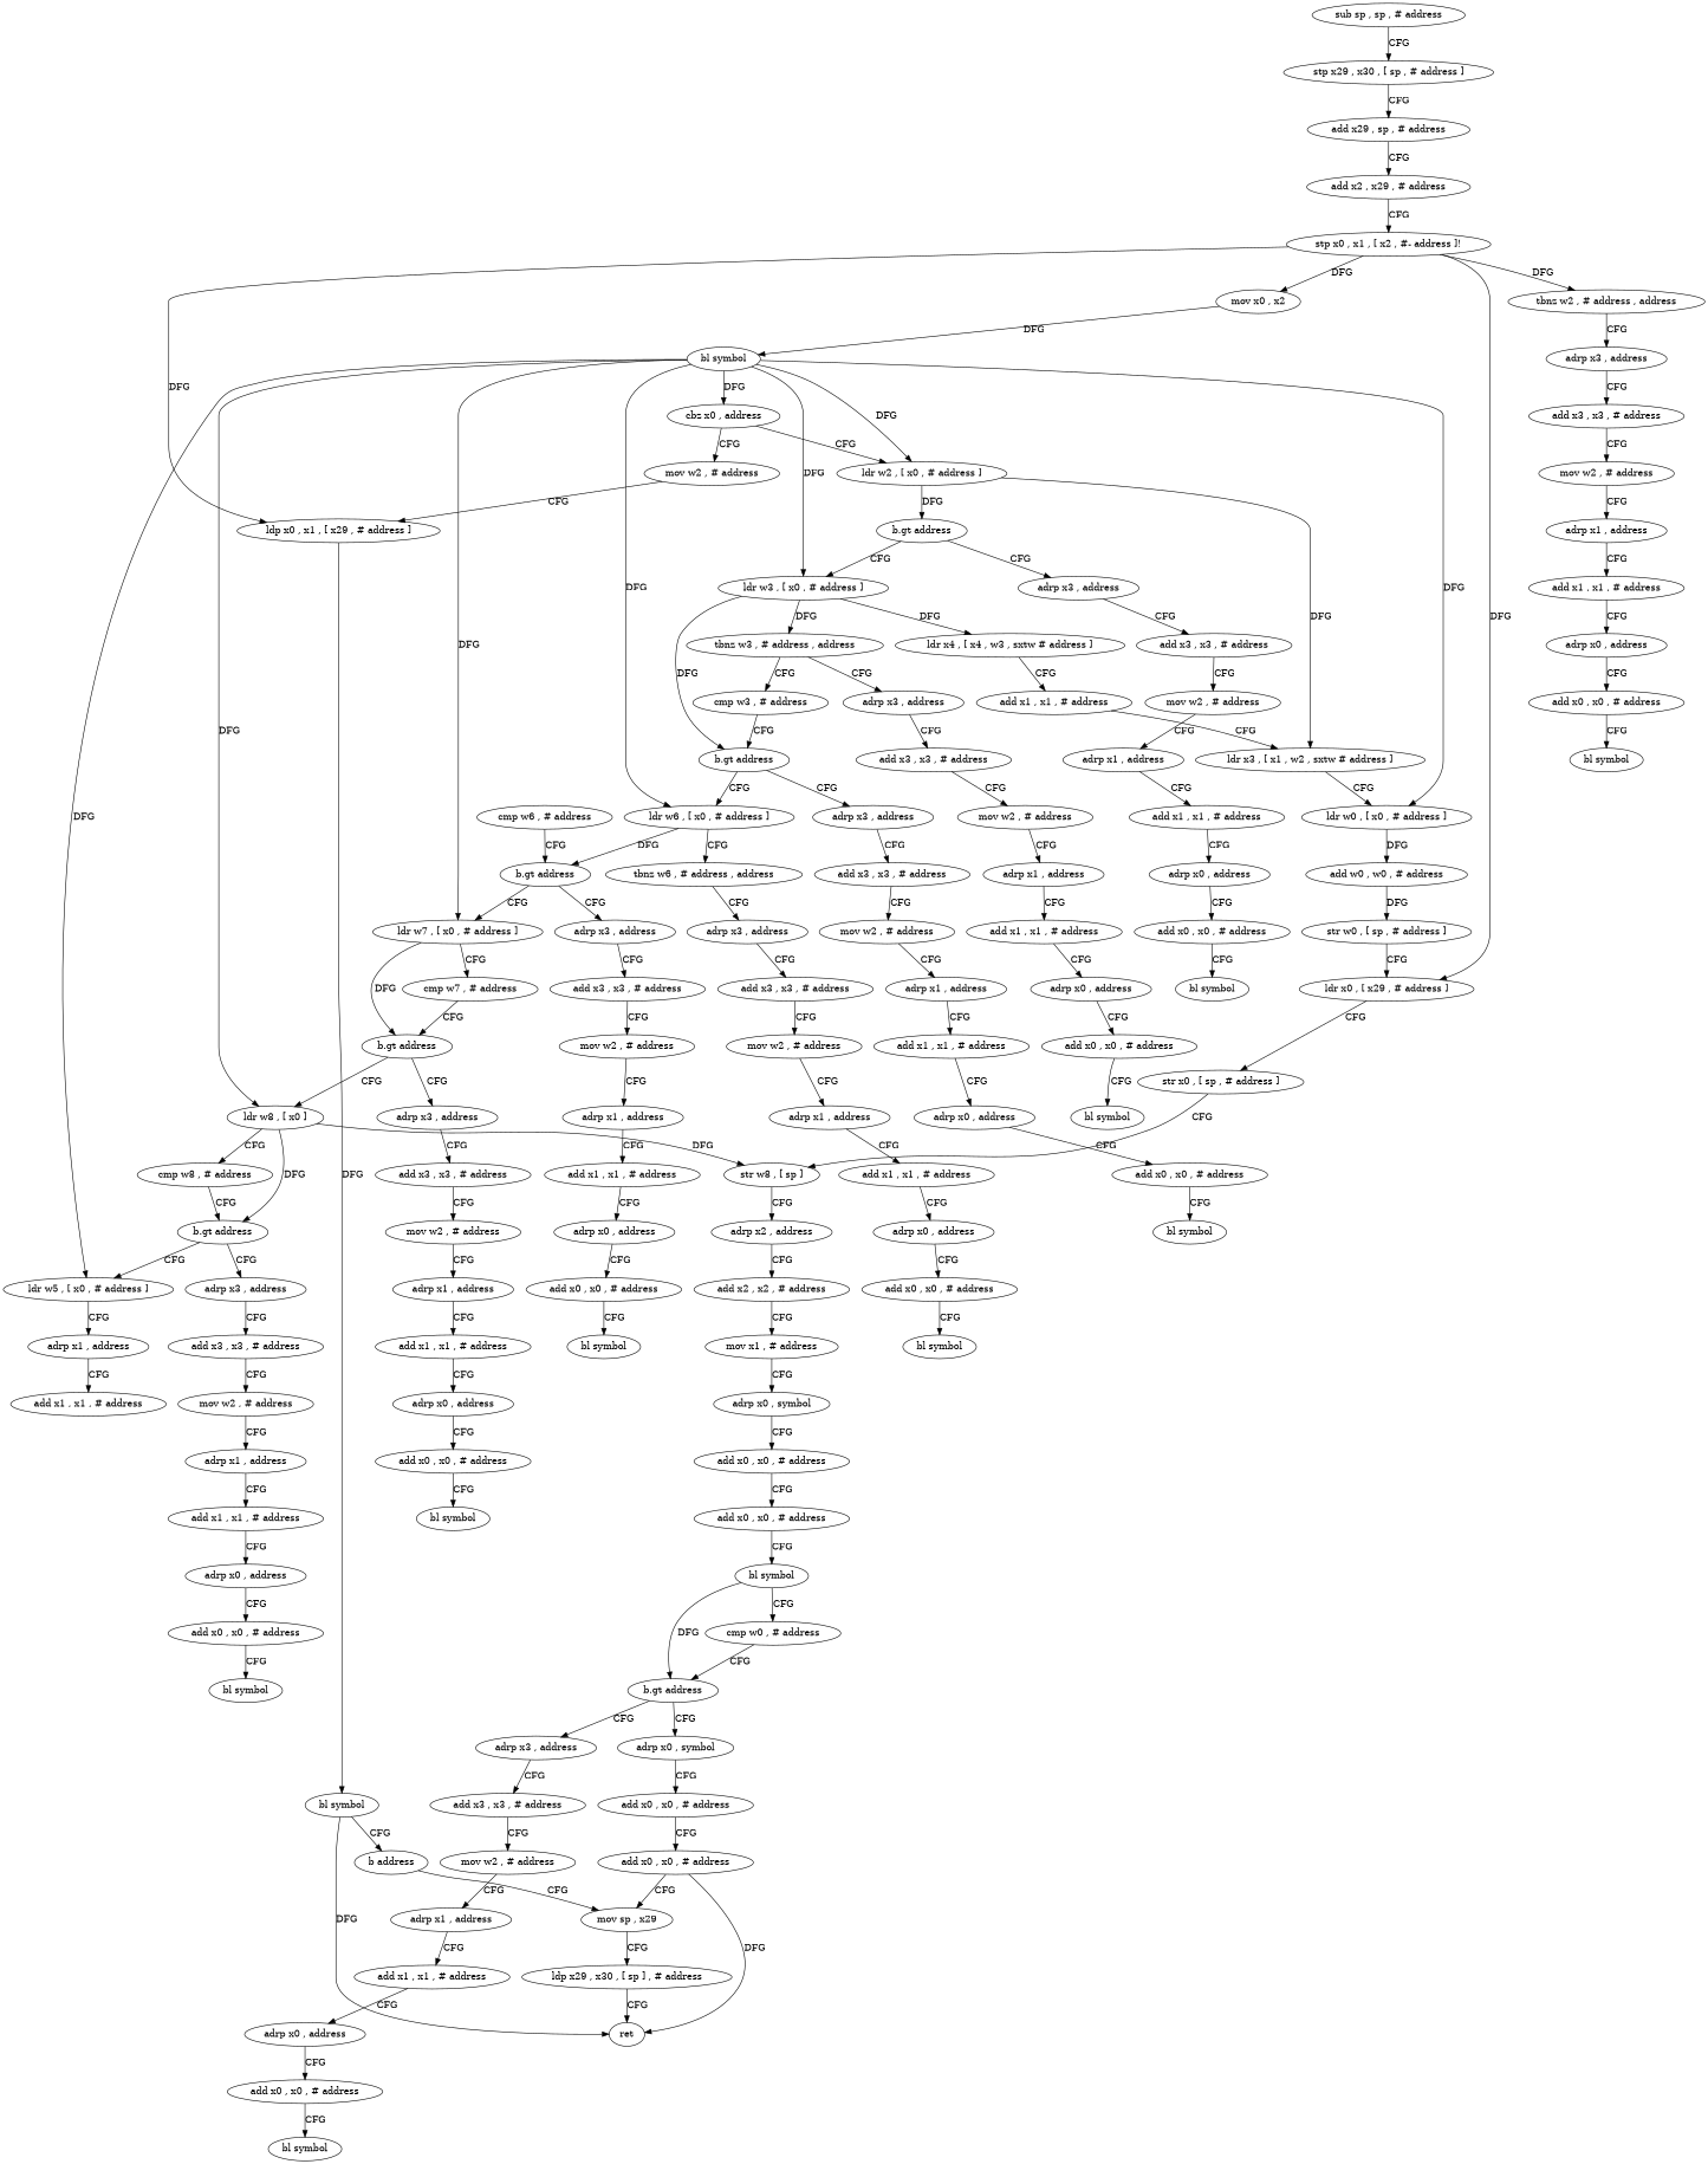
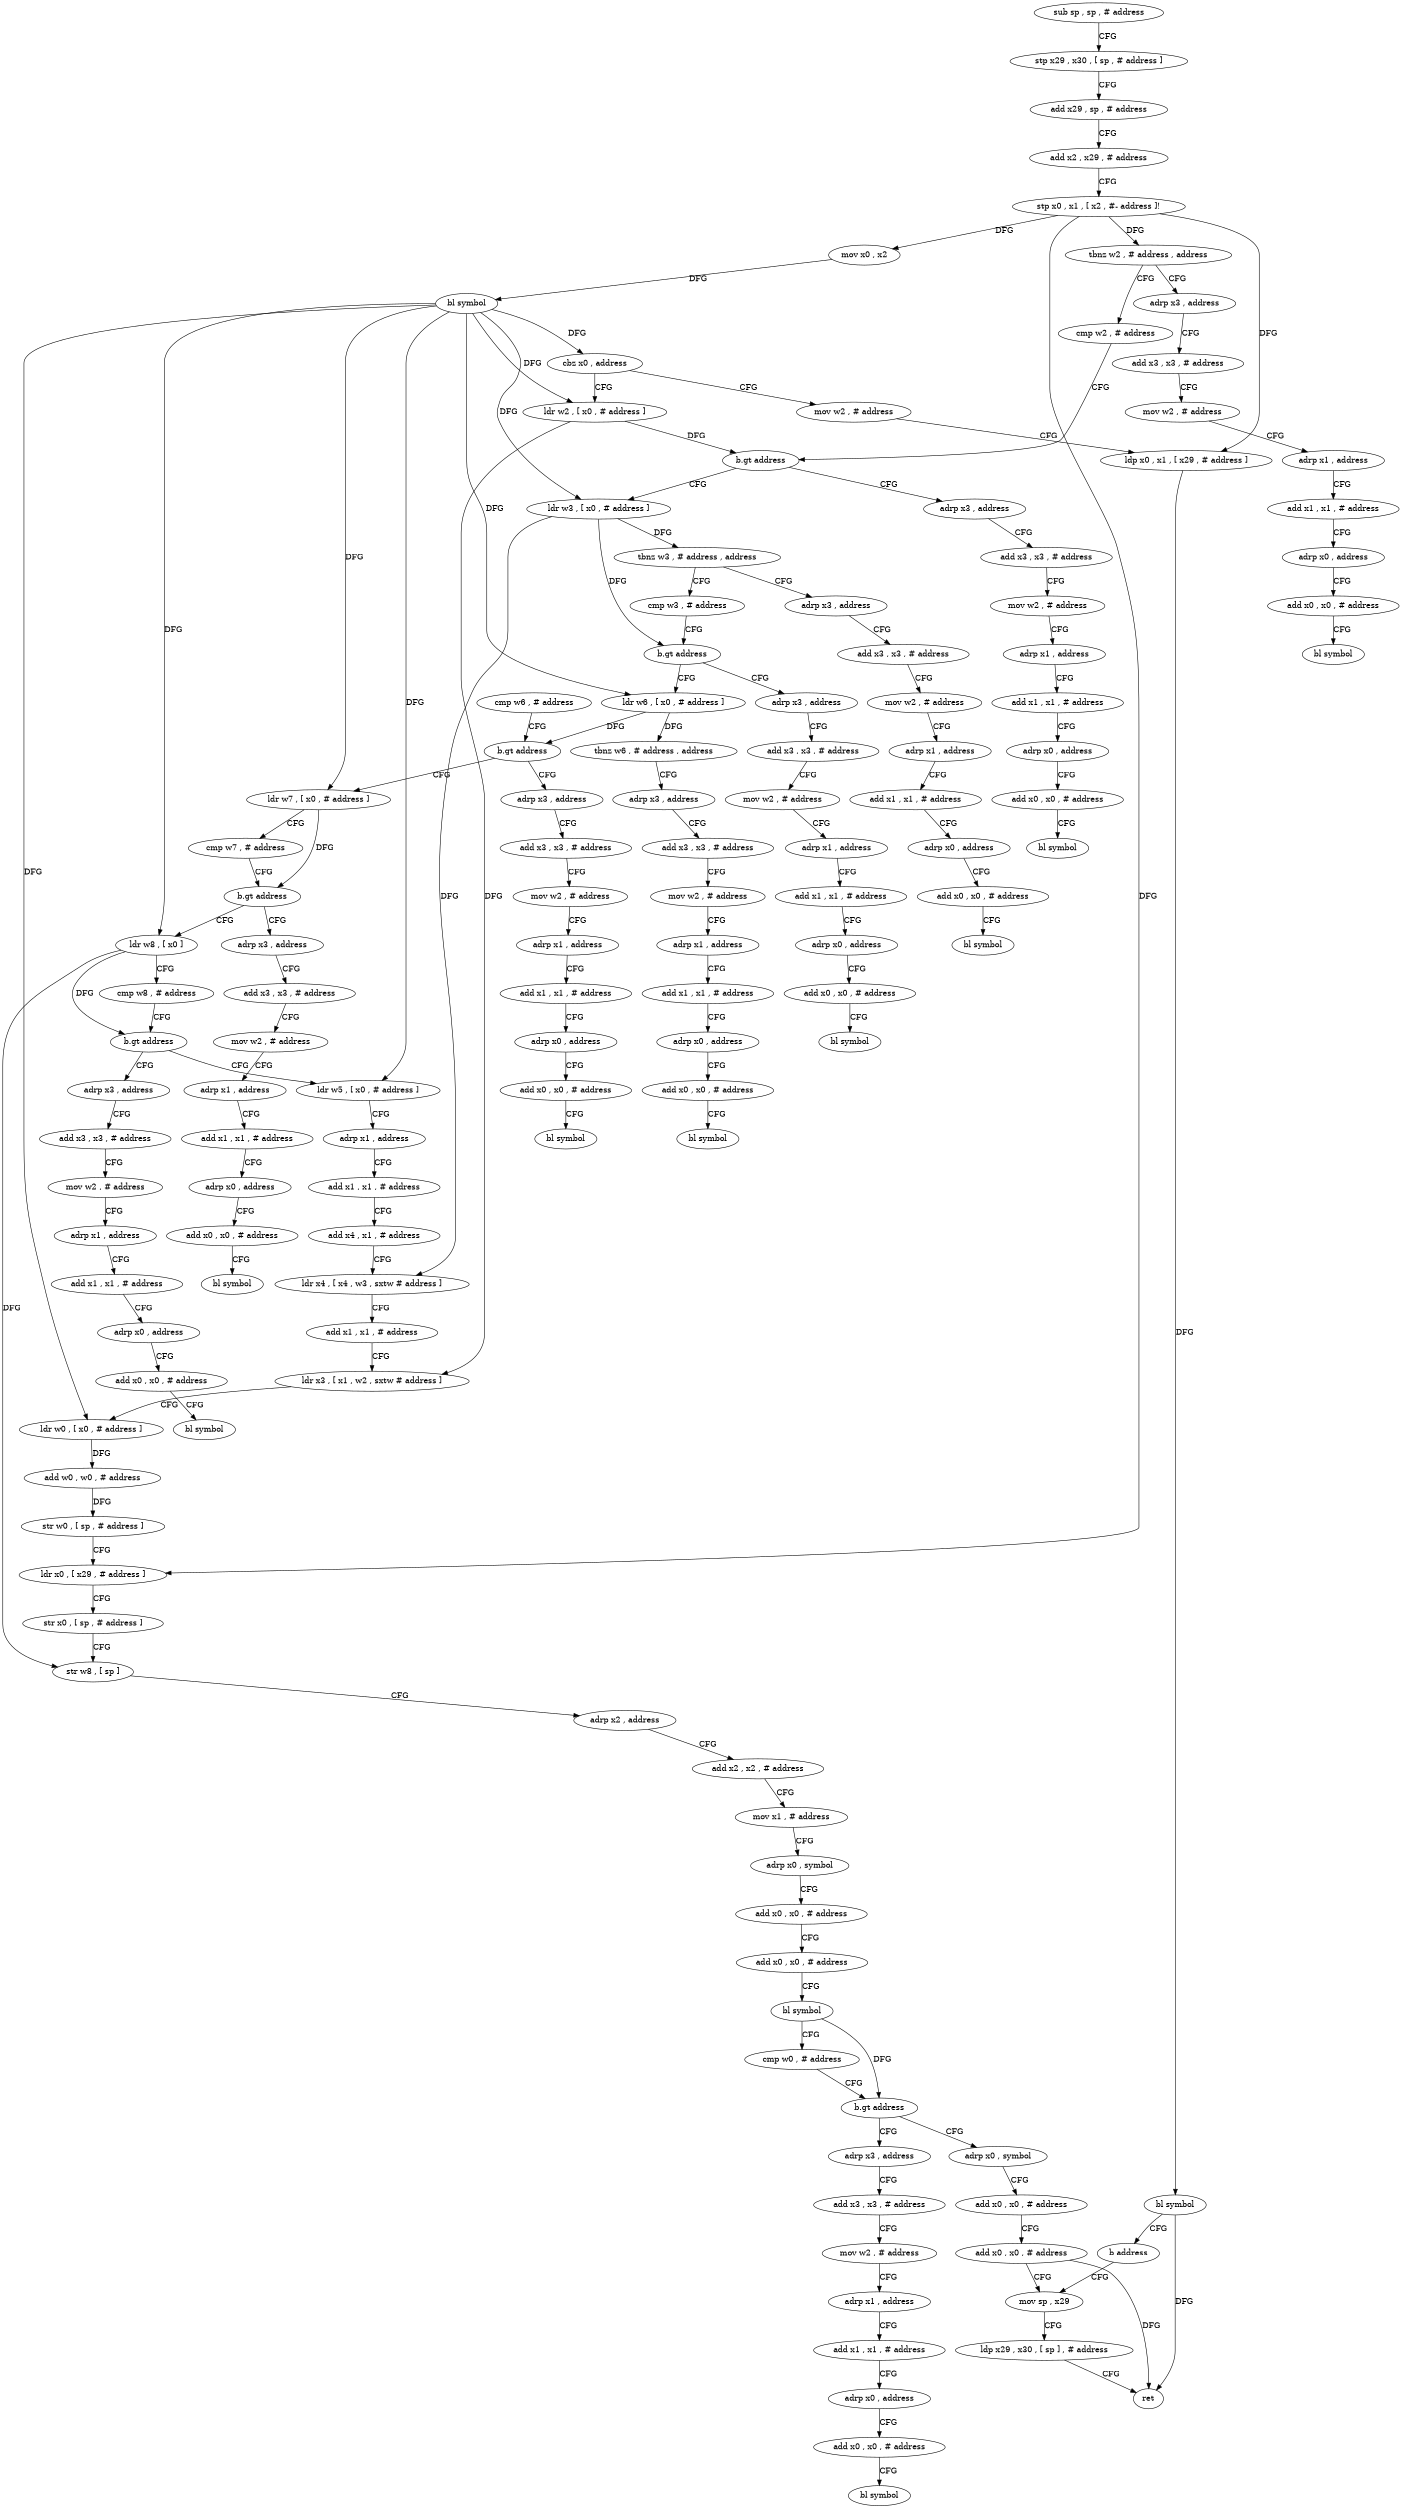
  digraph {
    n1 [label="sub sp , sp , # address"]
    n2 [label="stp x29 , x30 , [ sp , # address ]"]
    n3 [label="add x29 , sp , # address"]
    n4 [label="add x2 , x29 , # address"]
    n5 [label="stp x0 , x1 , [ x2 , #- address ]!"]
    n6 [label="mov x0 , x2"]
    n7 [label="ldp x0 , x1 , [ x29 , # address ]"]
    n8 [label="ldr x0 , [ x29 , # address ]"]
    n9 [label="tbnz w2 , # address , address"]
    n10 [label="bl symbol"]
    n11 [label="bl symbol"]
    n12 [label="str x0 , [ sp , # address ]"]
    n13 [label="cbz x0 , address"]
    n14 [label="ldr w2 , [ x0 , # address ]"]
    n15 [label="ldr w3 , [ x0 , # address ]"]
    n16 [label="ldr w6 , [ x0 , # address ]"]
    n17 [label="ldr w7 , [ x0 , # address ]"]
    n18 [label="ldr w8 , [ x0 ]"]
    n19 [label="ldr w5 , [ x0 , # address ]"]
    n20 [label="ldr w0 , [ x0 , # address ]"]
    n21 [label="mov w2 , # address"]
    n22 [label="b.gt address"]
    n23 [label="ldr x3 , [ x1 , w2 , sxtw # address ]"]
    n24 [label="tbnz w3 , # address , address"]
    n25 [label="b.gt address"]
    n26 [label="ldr x4 , [ x4 , w3 , sxtw # address ]"]
    n27 [label="tbnz w6 , # address , address"]
    n28 [label="b.gt address"]
    n29 [label="cmp w7 , # address"]
    n30 [label="b.gt address"]
    n31 [label="cmp w8 , # address"]
    n32 [label="b.gt address"]
    n33 [label="str w8 , [ sp ]"]
    n34 [label="adrp x1 , address"]
    n35 [label="add w0 , w0 , # address"]
    n36 [label="adrp x3 , address"]
+   n37 [label="cmp w2 , # address"]
    n38 [label="adrp x3 , address"]
    n39 [label="b address"]
    n40 [label=ret]
    n41 [label="mov sp , x29"]
    n42 [label="ldp x29 , x30 , [ sp ] , # address"]
    n43 [label="add x3 , x3 , # address"]
    n44 [label="mov w2 , # address"]
    n45 [label="adrp x1 , address"]
    n46 [label="add x1 , x1 , # address"]
    n47 [label="adrp x0 , address"]
    n48 [label="add x0 , x0 , # address"]
    n49 [label="bl symbol"]
    n50 [label="add x3 , x3 , # address"]
    n51 [label="mov w2 , # address"]
    n52 [label="adrp x3 , address"]
    n53 [label="cmp w3 , # address"]
    n54 [label="adrp x3 , address"]
    n55 [label="add x1 , x1 , # address"]
    n56 [label="adrp x1 , address"]
    n57 [label="add x1 , x1 , # address"]
    n58 [label="adrp x0 , address"]
    n59 [label="add x0 , x0 , # address"]
    n60 [label="bl symbol"]
    n61 [label="add x3 , x3 , # address"]
    n62 [label="mov w2 , # address"]
    n63 [label="adrp x1 , address"]
    n64 [label="add x1 , x1 , # address"]
    n65 [label="adrp x0 , address"]
    n66 [label="add x0 , x0 , # address"]
    n67 [label="bl symbol"]
    n68 [label="add x3 , x3 , # address"]
    n69 [label="mov w2 , # address"]
    n70 [label="adrp x3 , address"]
    n71 [label="adrp x3 , address"]
    n72 [label="adrp x1 , address"]
    n73 [label="add x1 , x1 , # address"]
    n74 [label="adrp x0 , address"]
    n75 [label="add x0 , x0 , # address"]
    n76 [label="bl symbol"]
    n77 [label="add x3 , x3 , # address"]
    n78 [label="cmp w6 , # address"]
    n79 [label="mov w2 , # address"]
    n80 [label="adrp x1 , address"]
    n81 [label="add x1 , x1 , # address"]
    n82 [label="adrp x0 , address"]
    n83 [label="add x0 , x0 , # address"]
    n84 [label="bl symbol"]
    n85 [label="add x3 , x3 , # address"]
    n86 [label="mov w2 , # address"]
    n87 [label="adrp x3 , address"]
    n88 [label="adrp x1 , address"]
    n89 [label="add x1 , x1 , # address"]
    n90 [label="adrp x0 , address"]
    n91 [label="add x0 , x0 , # address"]
    n92 [label="bl symbol"]
    n93 [label="add x3 , x3 , # address"]
    n94 [label="mov w2 , # address"]
    n95 [label="adrp x3 , address"]
    n96 [label="adrp x2 , address"]
    n97 [label="adrp x1 , address"]
    n98 [label="add x1 , x1 , # address"]
    n99 [label="adrp x0 , address"]
    n100 [label="add x0 , x0 , # address"]
    n101 [label="bl symbol"]
    n102 [label="add x3 , x3 , # address"]
    n103 [label="mov w2 , # address"]
    n104 [label="add x1 , x1 , # address"]
    n105 [label="adrp x1 , address"]
    n106 [label="add x1 , x1 , # address"]
    n107 [label="adrp x0 , address"]
    n108 [label="add x0 , x0 , # address"]
    n109 [label="bl symbol"]
+   n110 [label="add x4 , x1 , # address"]
    n111 [label="str w0 , [ sp , # address ]"]
    n112 [label="add x2 , x2 , # address"]
    n113 [label="mov x1 , # address"]
    n114 [label="adrp x0 , symbol"]
    n115 [label="add x0 , x0 , # address"]
    n116 [label="add x0 , x0 , # address"]
    n117 [label="bl symbol"]
    n118 [label="cmp w0 , # address"]
    n119 [label="b.gt address"]
    n120 [label="adrp x3 , address"]
    n121 [label="adrp x0 , symbol"]
    n122 [label="add x3 , x3 , # address"]
    n123 [label="add x0 , x0 , # address"]
    n124 [label="mov w2 , # address"]
    n125 [label="add x0 , x0 , # address"]
    n126 [label="adrp x1 , address"]
    n127 [label="add x1 , x1 , # address"]
    n128 [label="adrp x0 , address"]
    n129 [label="add x0 , x0 , # address"]
    n130 [label="bl symbol"]
    n1 -> n2 [label=CFG]
    n2 -> n3 [label=CFG]
    n3 -> n4 [label=CFG]
    n4 -> n5 [label=CFG]
    n5 -> n6 [label=DFG]
    n5 -> n7 [label=DFG]
    n5 -> n8 [label=DFG]
    n5 -> n9 [label=DFG]
    n6 -> n10 [label=DFG]
    n7 -> n11 [label=DFG]
    n8 -> n12 [label=CFG]
    n9 -> n36 [label=CFG]
+   n9 -> n37 [label=CFG]
    n10 -> n13 [label=DFG]
    n10 -> n14 [label=DFG]
    n10 -> n15 [label=DFG]
    n10 -> n16 [label=DFG]
    n10 -> n17 [label=DFG]
    n10 -> n18 [label=DFG]
    n10 -> n19 [label=DFG]
    n10 -> n20 [label=DFG]
    n11 -> n39 [label=CFG]
    n11 -> n40 [label=DFG]
    n12 -> n33 [label=CFG]
    n13 -> n14 [label=CFG]
    n13 -> n21 [label=CFG]
    n14 -> n22 [label=DFG]
    n14 -> n23 [label=DFG]
    n15 -> n24 [label=DFG]
    n15 -> n25 [label=DFG]
    n15 -> n26 [label=DFG]
-   n16 -> n27 [label=CFG]
+   n16 -> n27 [label=DFG]
    n16 -> n28 [label=DFG]
    n17 -> n29 [label=CFG]
    n17 -> n30 [label=DFG]
    n18 -> n31 [label=CFG]
    n18 -> n32 [label=DFG]
    n18 -> n33 [label=DFG]
    n19 -> n34 [label=CFG]
    n20 -> n35 [label=DFG]
    n21 -> n7 [label=CFG]
    n22 -> n15 [label=CFG]
    n22 -> n38 [label=CFG]
    n23 -> n20 [label=CFG]
    n24 -> n52 [label=CFG]
    n24 -> n53 [label=CFG]
    n25 -> n16 [label=CFG]
    n25 -> n54 [label=CFG]
    n26 -> n55 [label=CFG]
    n27 -> n70 [label=CFG]
    n28 -> n17 [label=CFG]
    n28 -> n71 [label=CFG]
    n29 -> n30 [label=CFG]
    n30 -> n18 [label=CFG]
    n30 -> n87 [label=CFG]
    n31 -> n32 [label=CFG]
    n32 -> n19 [label=CFG]
    n32 -> n95 [label=CFG]
    n33 -> n96 [label=CFG]
    n34 -> n104 [label=CFG]
    n35 -> n111 [label=DFG]
    n36 -> n43 [label=CFG]
+   n37 -> n22 [label=CFG]
    n38 -> n50 [label=CFG]
    n39 -> n41 [label=CFG]
    n41 -> n42 [label=CFG]
    n42 -> n40 [label=CFG]
    n43 -> n44 [label=CFG]
    n44 -> n45 [label=CFG]
    n45 -> n46 [label=CFG]
    n46 -> n47 [label=CFG]
    n47 -> n48 [label=CFG]
    n48 -> n49 [label=CFG]
    n50 -> n51 [label=CFG]
    n51 -> n56 [label=CFG]
    n52 -> n61 [label=CFG]
    n53 -> n25 [label=CFG]
    n54 -> n68 [label=CFG]
    n55 -> n23 [label=CFG]
    n56 -> n57 [label=CFG]
    n57 -> n58 [label=CFG]
    n58 -> n59 [label=CFG]
    n59 -> n60 [label=CFG]
    n61 -> n62 [label=CFG]
    n62 -> n63 [label=CFG]
    n63 -> n64 [label=CFG]
    n64 -> n65 [label=CFG]
    n65 -> n66 [label=CFG]
    n66 -> n67 [label=CFG]
    n68 -> n69 [label=CFG]
    n69 -> n72 [label=CFG]
    n70 -> n77 [label=CFG]
    n71 -> n85 [label=CFG]
    n72 -> n73 [label=CFG]
    n73 -> n74 [label=CFG]
    n74 -> n75 [label=CFG]
    n75 -> n76 [label=CFG]
    n77 -> n79 [label=CFG]
    n78 -> n28 [label=CFG]
    n79 -> n80 [label=CFG]
    n80 -> n81 [label=CFG]
    n81 -> n82 [label=CFG]
    n82 -> n83 [label=CFG]
    n83 -> n84 [label=CFG]
    n85 -> n86 [label=CFG]
    n86 -> n88 [label=CFG]
    n87 -> n93 [label=CFG]
    n88 -> n89 [label=CFG]
    n89 -> n90 [label=CFG]
    n90 -> n91 [label=CFG]
    n91 -> n92 [label=CFG]
    n93 -> n94 [label=CFG]
    n94 -> n97 [label=CFG]
    n95 -> n102 [label=CFG]
    n96 -> n112 [label=CFG]
    n97 -> n98 [label=CFG]
    n98 -> n99 [label=CFG]
    n99 -> n100 [label=CFG]
    n100 -> n101 [label=CFG]
    n102 -> n103 [label=CFG]
    n103 -> n105 [label=CFG]
+   n104 -> n110 [label=CFG]
    n105 -> n106 [label=CFG]
    n106 -> n107 [label=CFG]
    n107 -> n108 [label=CFG]
    n108 -> n109 [label=CFG]
+   n110 -> n26 [label=CFG]
    n111 -> n8 [label=CFG]
    n112 -> n113 [label=CFG]
    n113 -> n114 [label=CFG]
    n114 -> n115 [label=CFG]
    n115 -> n116 [label=CFG]
    n116 -> n117 [label=CFG]
    n117 -> n118 [label=CFG]
    n117 -> n119 [label=DFG]
    n118 -> n119 [label=CFG]
    n119 -> n120 [label=CFG]
    n119 -> n121 [label=CFG]
    n120 -> n122 [label=CFG]
    n121 -> n123 [label=CFG]
    n122 -> n124 [label=CFG]
    n123 -> n125 [label=CFG]
    n124 -> n126 [label=CFG]
    n125 -> n40 [label=DFG]
    n125 -> n41 [label=CFG]
    n126 -> n127 [label=CFG]
    n127 -> n128 [label=CFG]
    n128 -> n129 [label=CFG]
    n129 -> n130 [label=CFG]
  }
